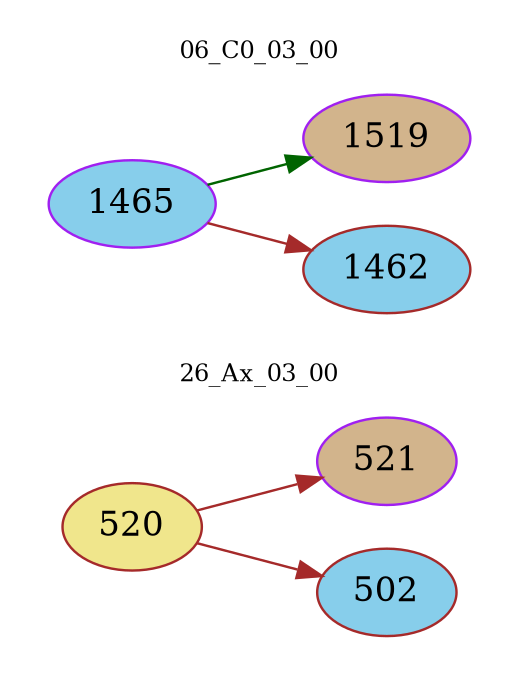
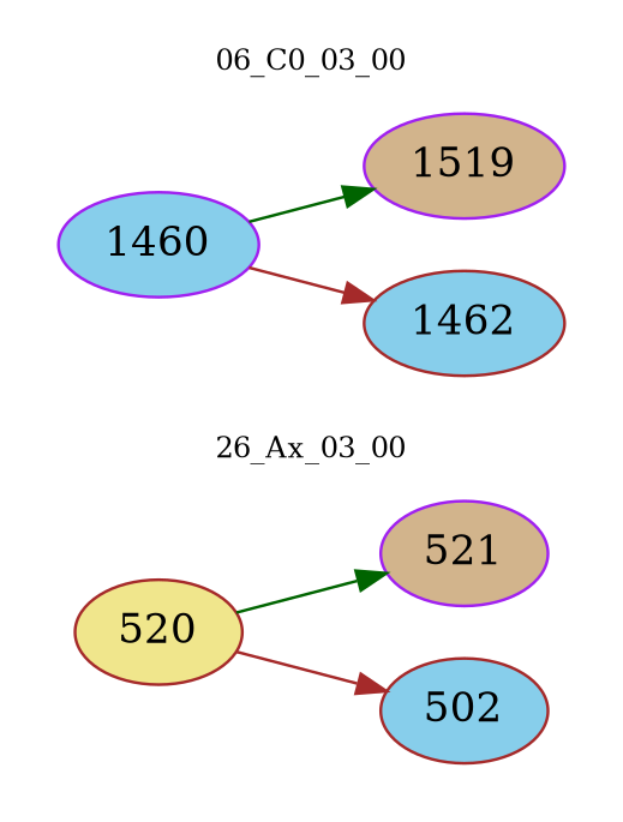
  digraph {
    rankdir=LR
    node [color=brown fillcolor=skyblue style=filled]
    edge [color=brown]
    n1 [fillcolor=khaki label=520]
    n2 [label=502]
    n3 [color=purple fillcolor=tan label=521]
-   n4 [color=purple label=1465]
+   n4 [color=purple label=1460]
    n5 [label=1462]
    n6 [color=purple fillcolor=tan label=1519]
    subgraph cluster_1 {
      color=white
      fontsize=10
      label="26_Ax_03_00"
      n1
      n2
      n3
    }
    subgraph cluster_2 {
      color=white
      fontsize=10
      label="06_C0_03_00"
      n4
      n5
      n6
    }
    n1 -> n2
-   n1 -> n3
+   n1 -> n3 [color=darkgreen]
    n4 -> n5
    n4 -> n6 [color=darkgreen]
  }
